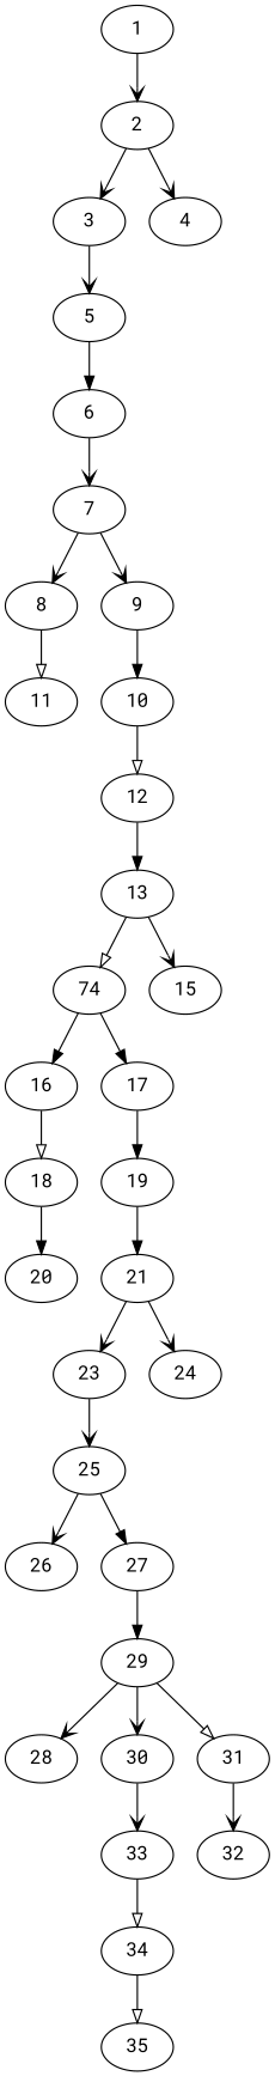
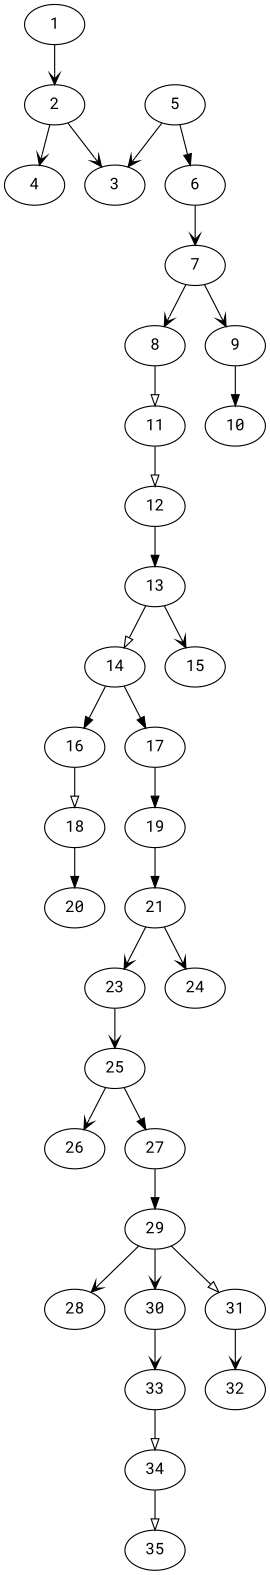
  digraph {
    fontname="Roboto Mono"
    node [alpha=0.07 fontname="Roboto Mono"]
    edge [arrowhead=vee fontname="Roboto Mono"]
    1 [alpha=0.06 expect_size=42862592]
    2 [alpha=0.14 expect_size=8804352]
    3 [alpha=0.18 expect_size=35692544]
    4 [expect_size=46362624]
    5 [alpha=0.03 expect_size=7608320]
    6 [alpha=0.12 expect_size=32699392]
    7 [alpha=0.05 expect_size=29634560]
    8 [alpha=0.17 expect_size=40689664]
    9 [alpha=0.12 expect_size=13694976]
    11 [alpha=0.03 expect_size=28118016]
    10 [alpha=0.02 expect_size=7796736]
    12 [alpha=0.17 expect_size=41635840]
    13 [alpha=0.12 expect_size=26736640]
-   14 [alpha=0.19 expect_size=22555648 label=74]
+   14 [alpha=0.19 expect_size=22555648]
    15 [expect_size=39107584]
    16 [alpha=0.04 expect_size=45855744]
    17 [alpha=0.15 expect_size=26405888]
    18 [alpha=0.02 expect_size=38200320]
    19 [expect_size=31901696]
    20 [alpha=0.11 expect_size=13285376]
    21 [alpha=0.10 expect_size=17040384]
    23 [alpha=0.04 expect_size=17967104]
    24 [alpha=0.15 expect_size=45383680]
    25 [expect_size=44149760]
    26 [alpha=0.11 expect_size=14626816]
    27 [alpha=0.05 expect_size=23352320]
    29 [alpha=0.06 expect_size=16588800]
    28 [alpha=0.14 expect_size=12125184]
    30 [alpha=0.20 expect_size=34059264]
    31 [alpha=0.03 expect_size=11915264]
    33 [alpha=0.10 expect_size=12392448]
    32 [alpha=0.02 expect_size=34962432]
    34 [alpha=0.05 expect_size=21839872]
    35 [alpha=0.15 expect_size=10054656]
    1 -> 2
    2 -> 3
    2 -> 4
-   3 -> 5
+   5 -> 3
    5 -> 6 [arrowhead=normal]
    6 -> 7
    7 -> 8
    7 -> 9
    8 -> 11 [arrowhead=onormal]
    9 -> 10 [arrowhead=normal]
-   10 -> 12 [arrowhead=onormal]
+   11 -> 12 [arrowhead=onormal]
    12 -> 13 [arrowhead=normal]
    13 -> 14 [arrowhead=onormal]
    13 -> 15
    14 -> 16 [arrowhead=normal]
    14 -> 17 [arrowhead=normal]
    16 -> 18 [arrowhead=onormal]
    17 -> 19 [arrowhead=normal]
    18 -> 20 [arrowhead=normal]
    19 -> 21 [arrowhead=normal]
    21 -> 23
    21 -> 24
    23 -> 25
    25 -> 26
    25 -> 27 [arrowhead=normal]
    27 -> 29 [arrowhead=normal]
    29 -> 28
    29 -> 30
    29 -> 31 [arrowhead=onormal]
    30 -> 33
    31 -> 32
    33 -> 34 [arrowhead=onormal]
    34 -> 35 [arrowhead=onormal]
  }
